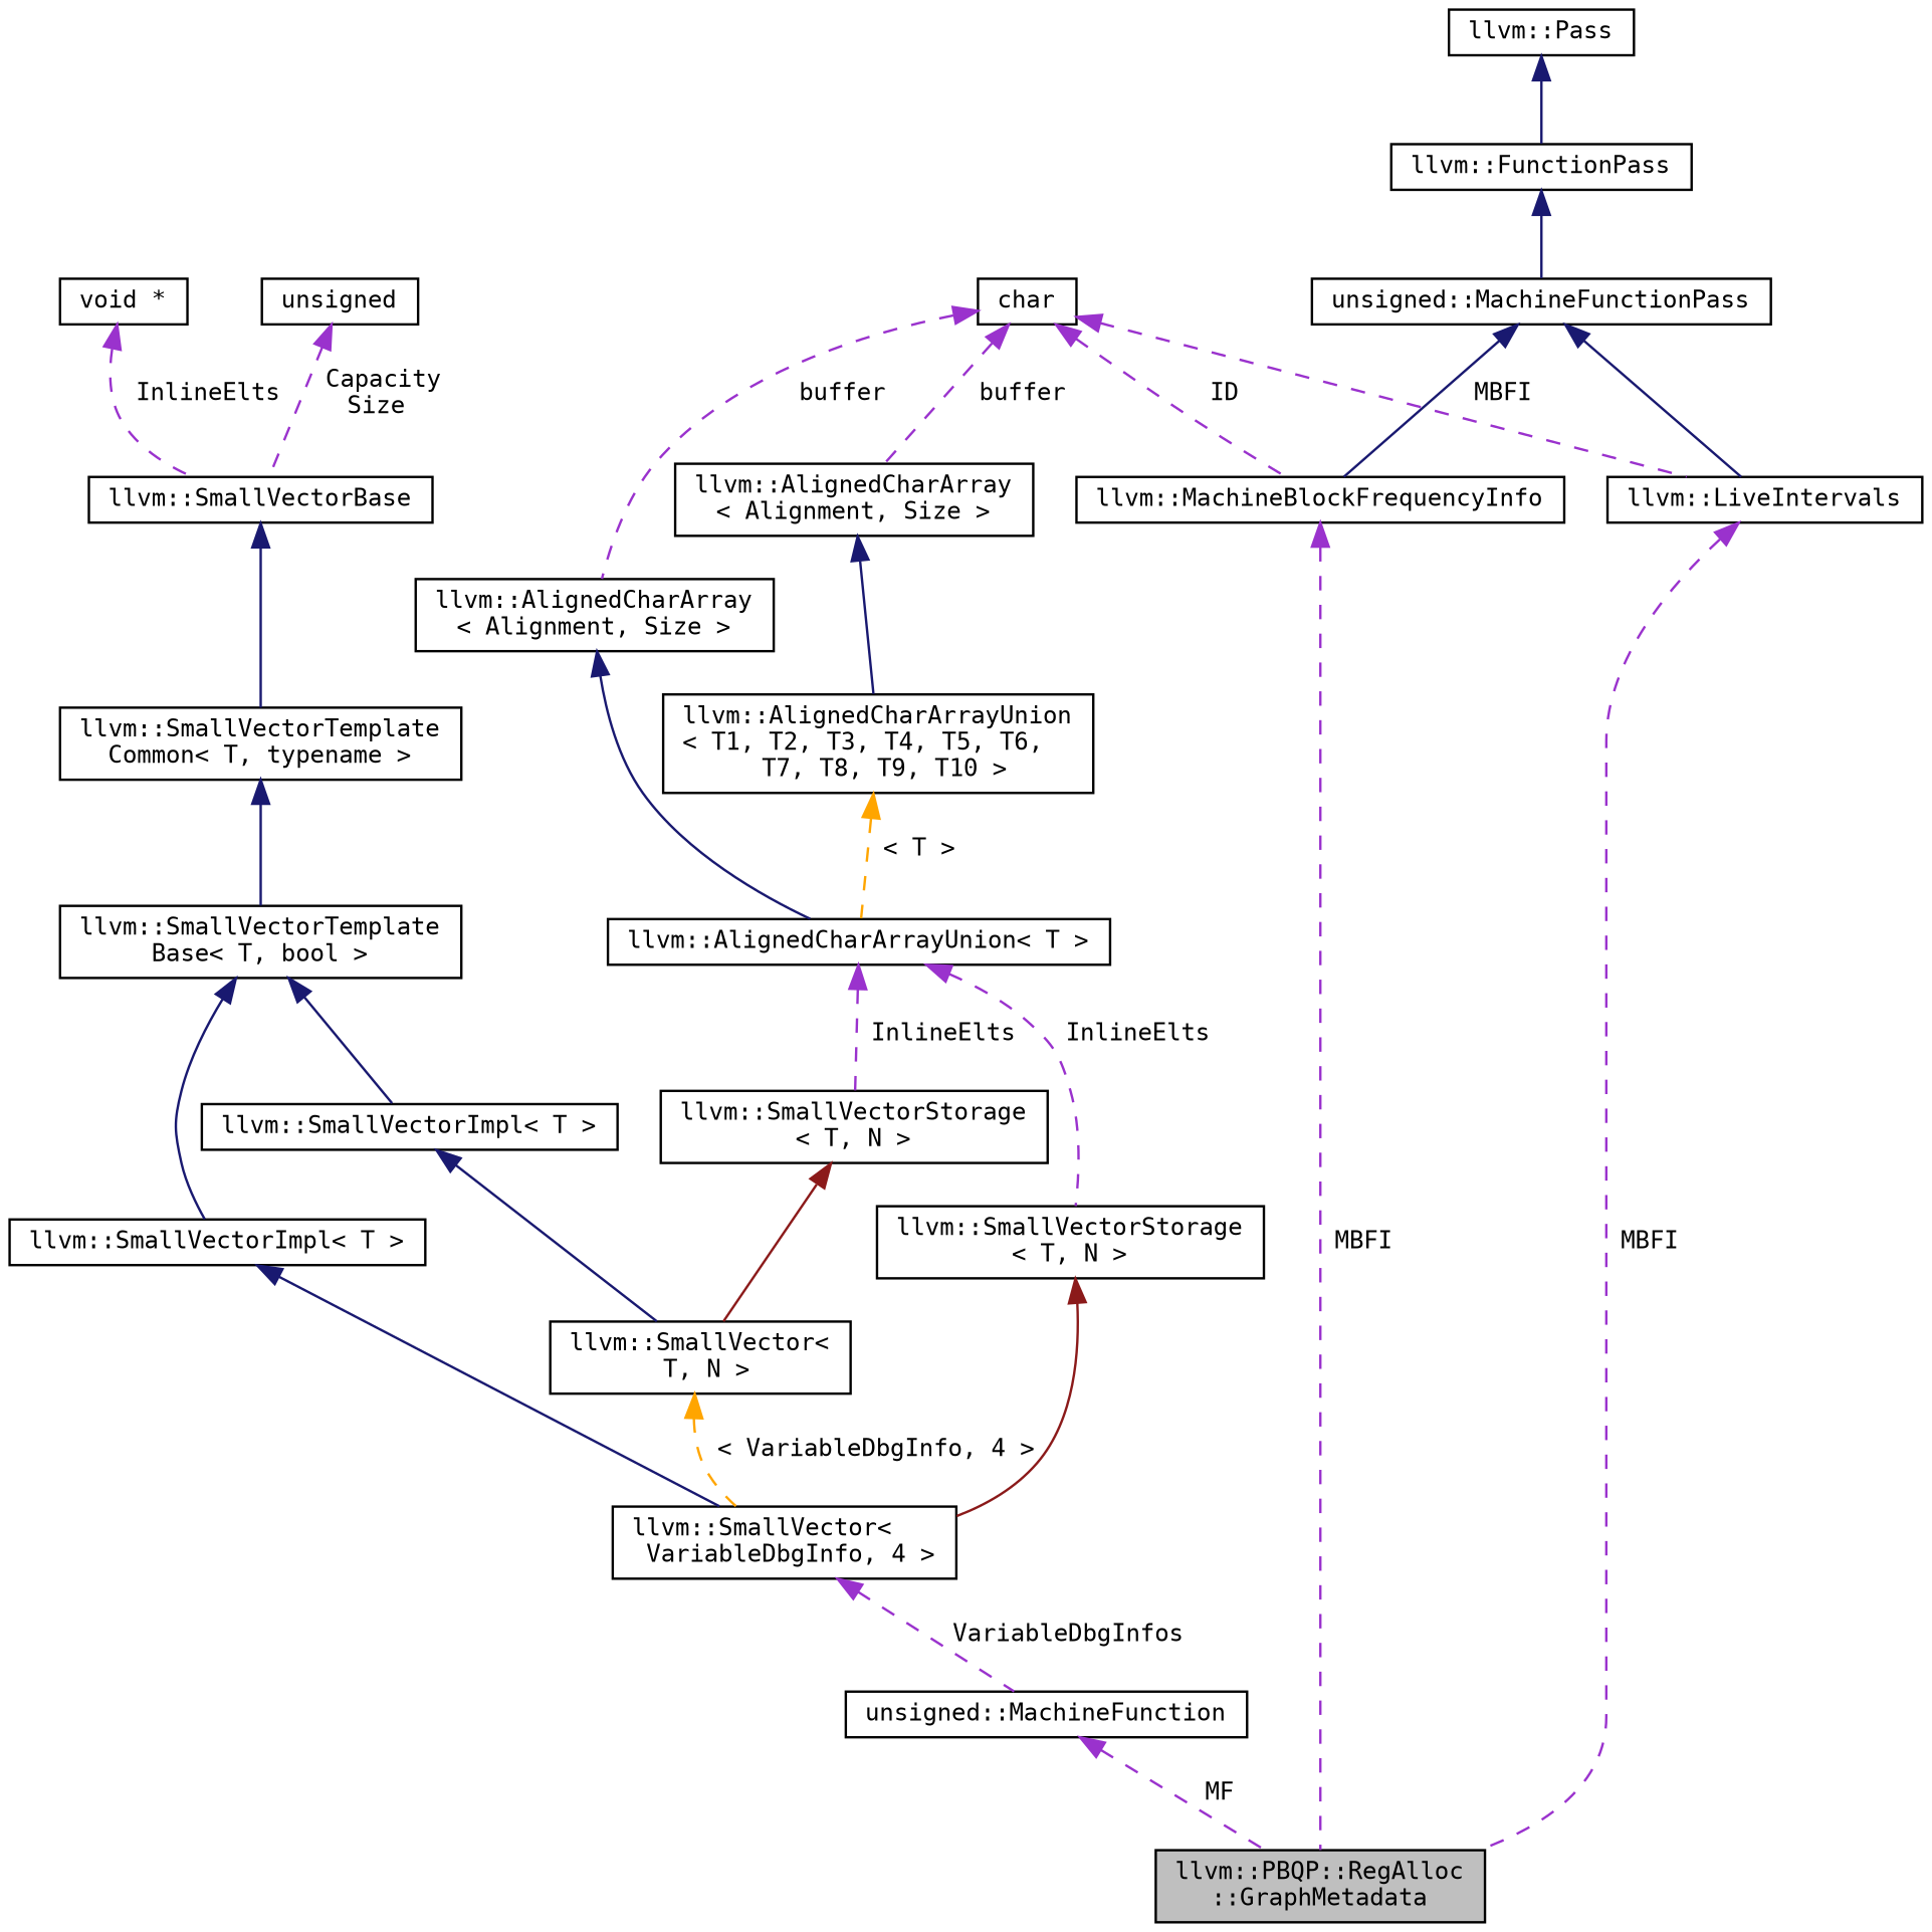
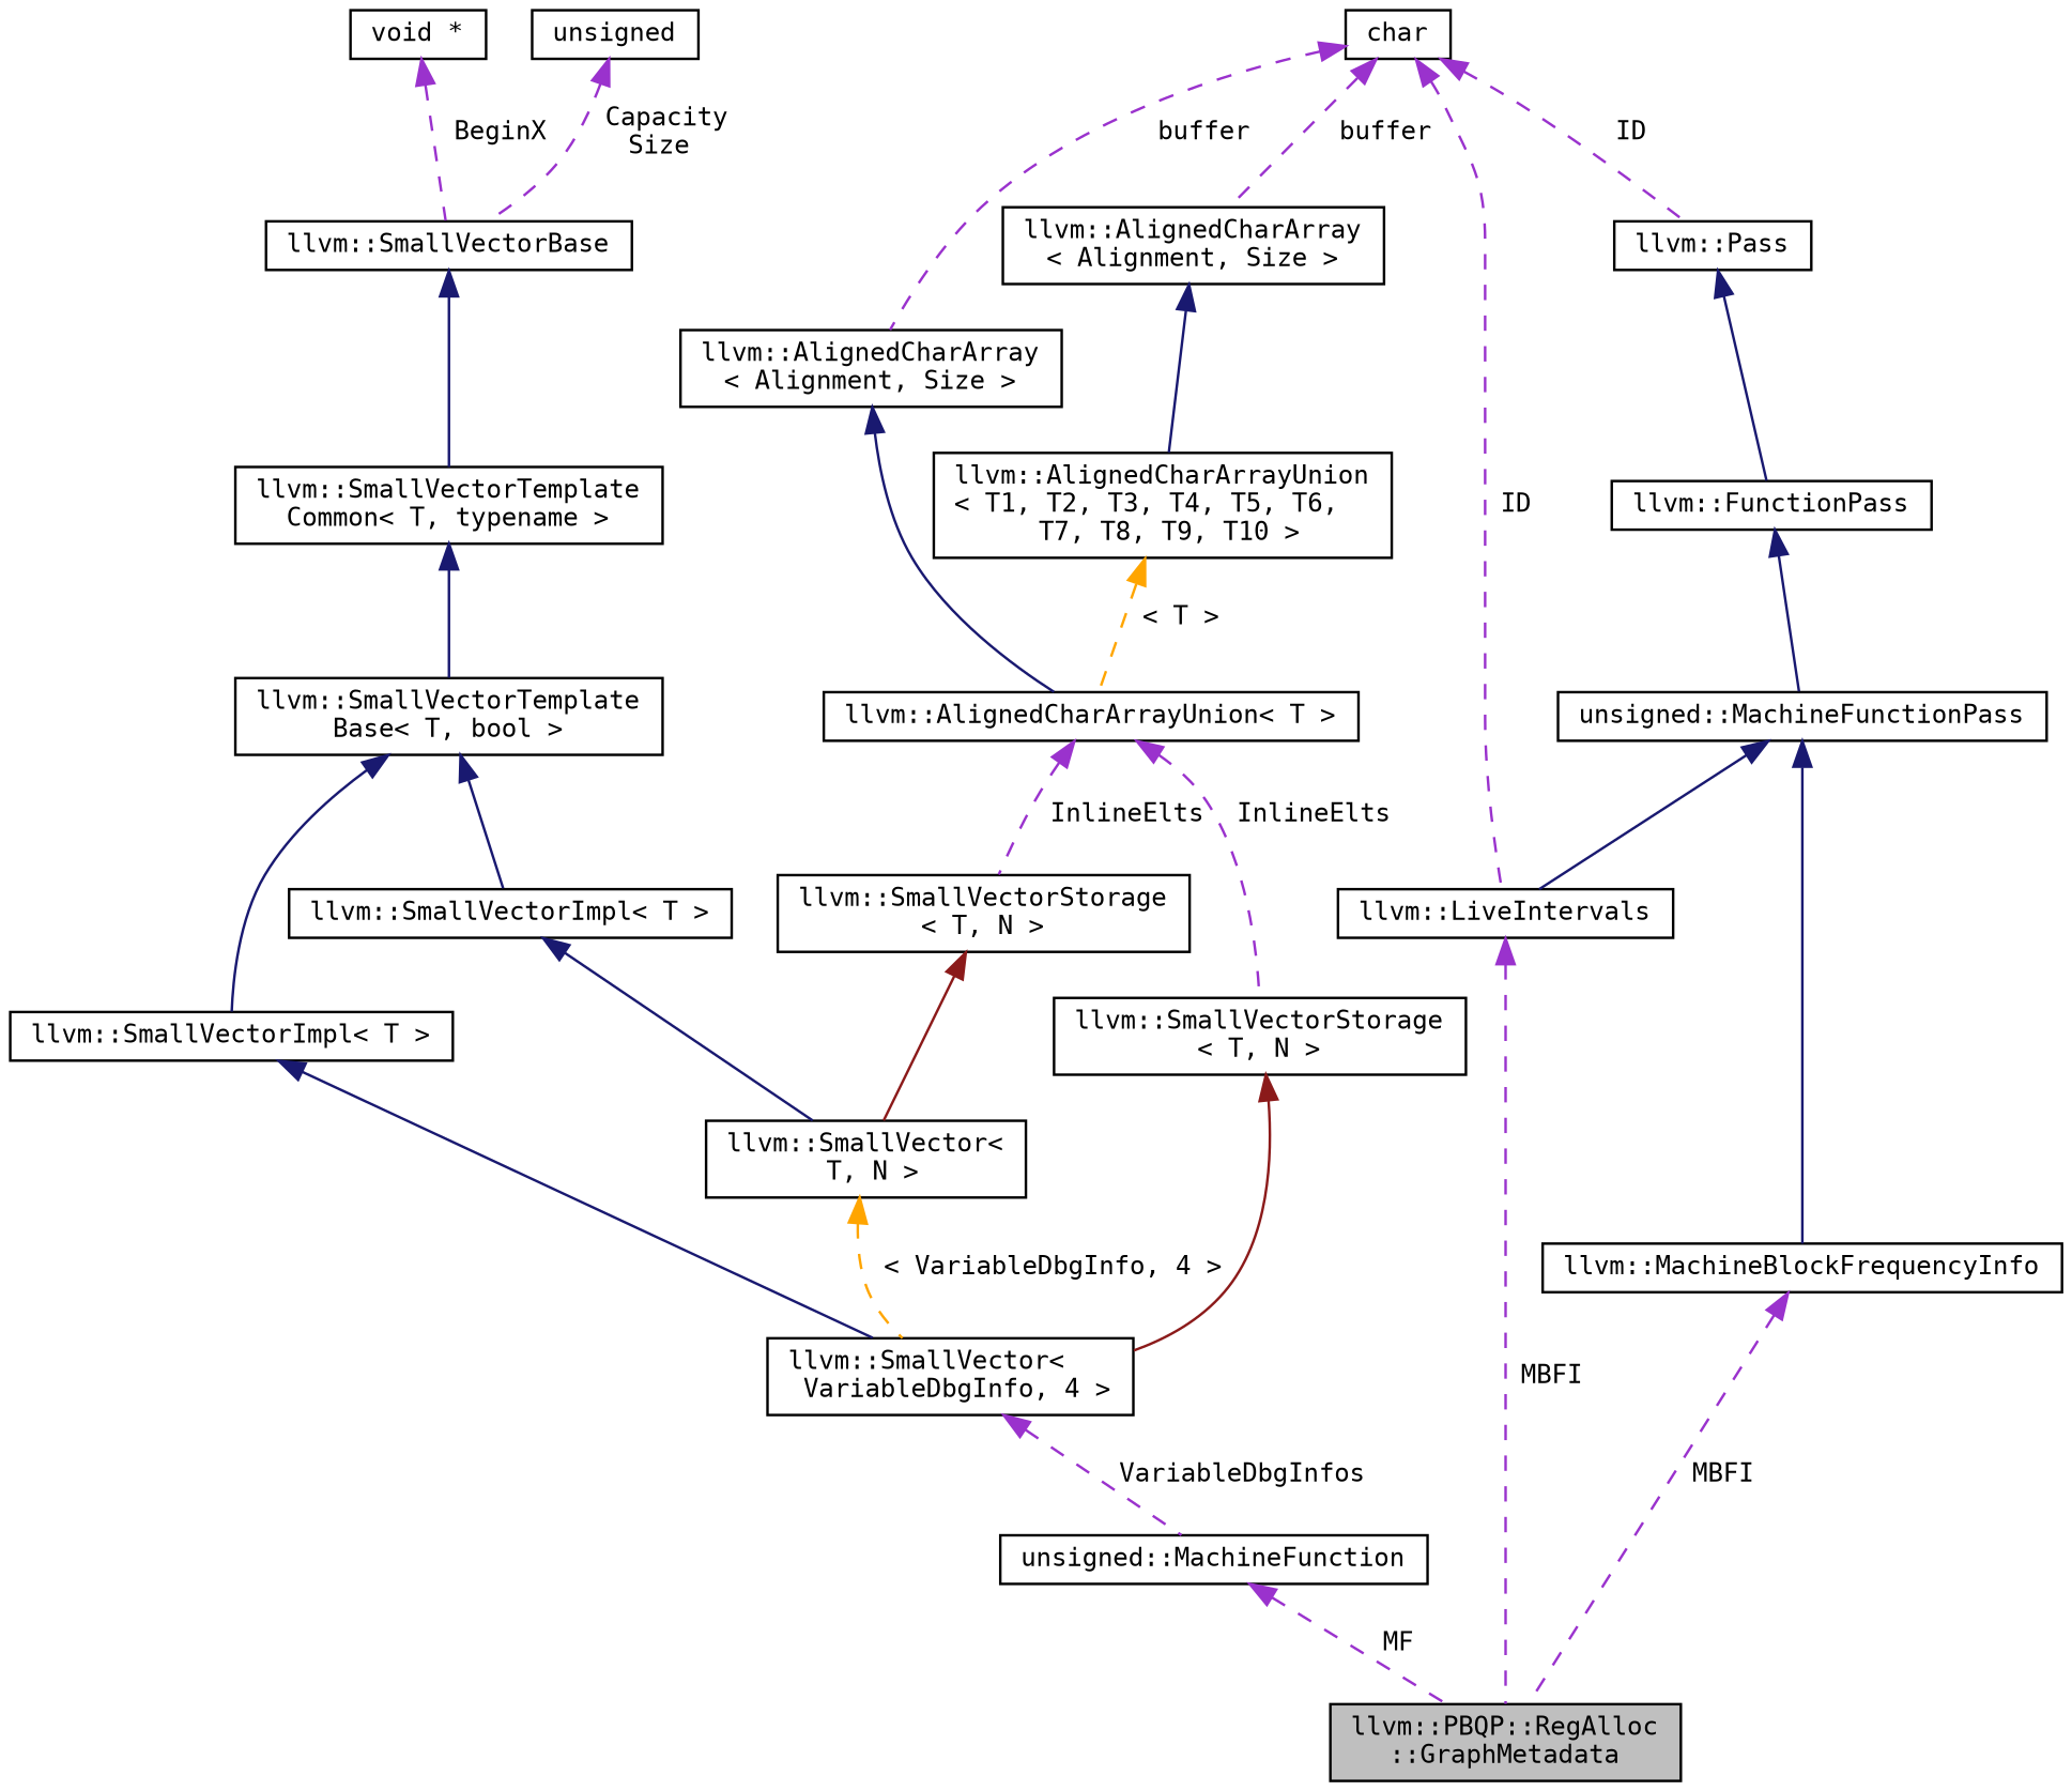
  digraph {
    fontname="DejaVu Sans Mono"
    rankdir=TB
    node [color=black fontname="DejaVu Sans Mono" fontsize=10 shape=box]
    edge [color=darkorchid3 dir=back fontname="DejaVu Sans Mono" fontsize=10 labelfontname=Helvetica labelfontsize=10 style=dashed]
    n1 [fillcolor=grey75 fontcolor=black height=0.2 label="llvm::PBQP::RegAlloc\l::GraphMetadata" style=filled width=0.4]
    n2 [height=0.2 label="unsigned::MachineFunction" width=0.4]
    n3 [height=0.2 label="llvm::SmallVector\<\l VariableDbgInfo, 4 \>" width=0.4]
    n4 [height=0.2 label="llvm::SmallVectorImpl\< T \>" width=0.4]
    n5 [height=0.2 label="llvm::SmallVectorTemplate\lBase\< T, bool \>" width=0.4]
    n6 [height=0.2 label="llvm::SmallVectorImpl\< T \>" width=0.4]
    n7 [height=0.2 label="llvm::SmallVector\<\l T, N \>" width=0.4]
    n8 [height=0.2 label="llvm::SmallVectorTemplate\lCommon\< T, typename \>" width=0.4]
    n9 [height=0.2 label="llvm::SmallVectorBase" width=0.4]
    n10 [height=0.2 label="void *" width=0.4]
    n11 [height=0.2 label=unsigned width=0.4]
    n12 [height=0.2 label="llvm::SmallVectorStorage\l\< T, N \>" width=0.4]
    n13 [height=0.2 label="llvm::AlignedCharArrayUnion\< T \>" width=0.4]
    n14 [height=0.2 label="llvm::SmallVectorStorage\l\< T, N \>" width=0.4]
    n15 [height=0.2 label="llvm::AlignedCharArray\l\< Alignment, Size \>" width=0.4]
    n16 [height=0.2 label=char width=0.4]
    n17 [height=0.2 label="llvm::AlignedCharArray\l\< Alignment, Size \>" width=0.4]
    n18 [height=0.2 label="llvm::LiveIntervals" width=0.4]
    n19 [height=0.2 label="llvm::MachineBlockFrequencyInfo" width=0.4]
    n20 [height=0.2 label="llvm::AlignedCharArrayUnion\l\< T1, T2, T3, T4, T5, T6,\l T7, T8, T9, T10 \>" width=0.4]
    n21 [height=0.2 label="unsigned::MachineFunctionPass" width=0.4]
    n22 [height=0.2 label="llvm::FunctionPass" width=0.4]
    n23 [height=0.2 label="llvm::Pass" width=0.4]
    n2 -> n1 [label=" MF"]
    n3 -> n2 [label=" VariableDbgInfos"]
    n4 -> n3 [color=midnightblue style=solid]
    n5 -> n4 [color=midnightblue style=solid]
    n5 -> n6 [color=midnightblue style=solid]
    n6 -> n7 [color=midnightblue style=solid]
    n7 -> n3 [color=orange label=" \< VariableDbgInfo, 4 \>"]
    n8 -> n5 [color=midnightblue style=solid]
    n9 -> n8 [color=midnightblue style=solid]
-   n10 -> n9 [label=" InlineElts"]
+   n10 -> n9 [label=" BeginX"]
    n11 -> n9 [label=" Capacity\nSize"]
    n12 -> n3 [color=firebrick4 style=solid]
    n13 -> n12 [label=" InlineElts"]
    n13 -> n14 [label=" InlineElts"]
    n14 -> n7 [color=firebrick4 style=solid]
    n15 -> n13 [color=midnightblue style=solid]
    n16 -> n15 [label=" buffer"]
    n16 -> n17 [label=" buffer"]
-   n16 -> n18 [label=" MBFI"]
-   n16 -> n19 [label=" ID"]
+   n16 -> n18 [label=" ID"]
+   n16 -> n23 [label=" ID"]
    n17 -> n20 [color=midnightblue style=solid]
    n18 -> n1 [label=" MBFI"]
    n19 -> n1 [label=" MBFI"]
    n20 -> n13 [color=orange label=" \< T \>"]
    n21 -> n18 [color=midnightblue style=solid]
    n21 -> n19 [color=midnightblue style=solid]
    n22 -> n21 [color=midnightblue style=solid]
    n23 -> n22 [color=midnightblue style=solid]
  }
